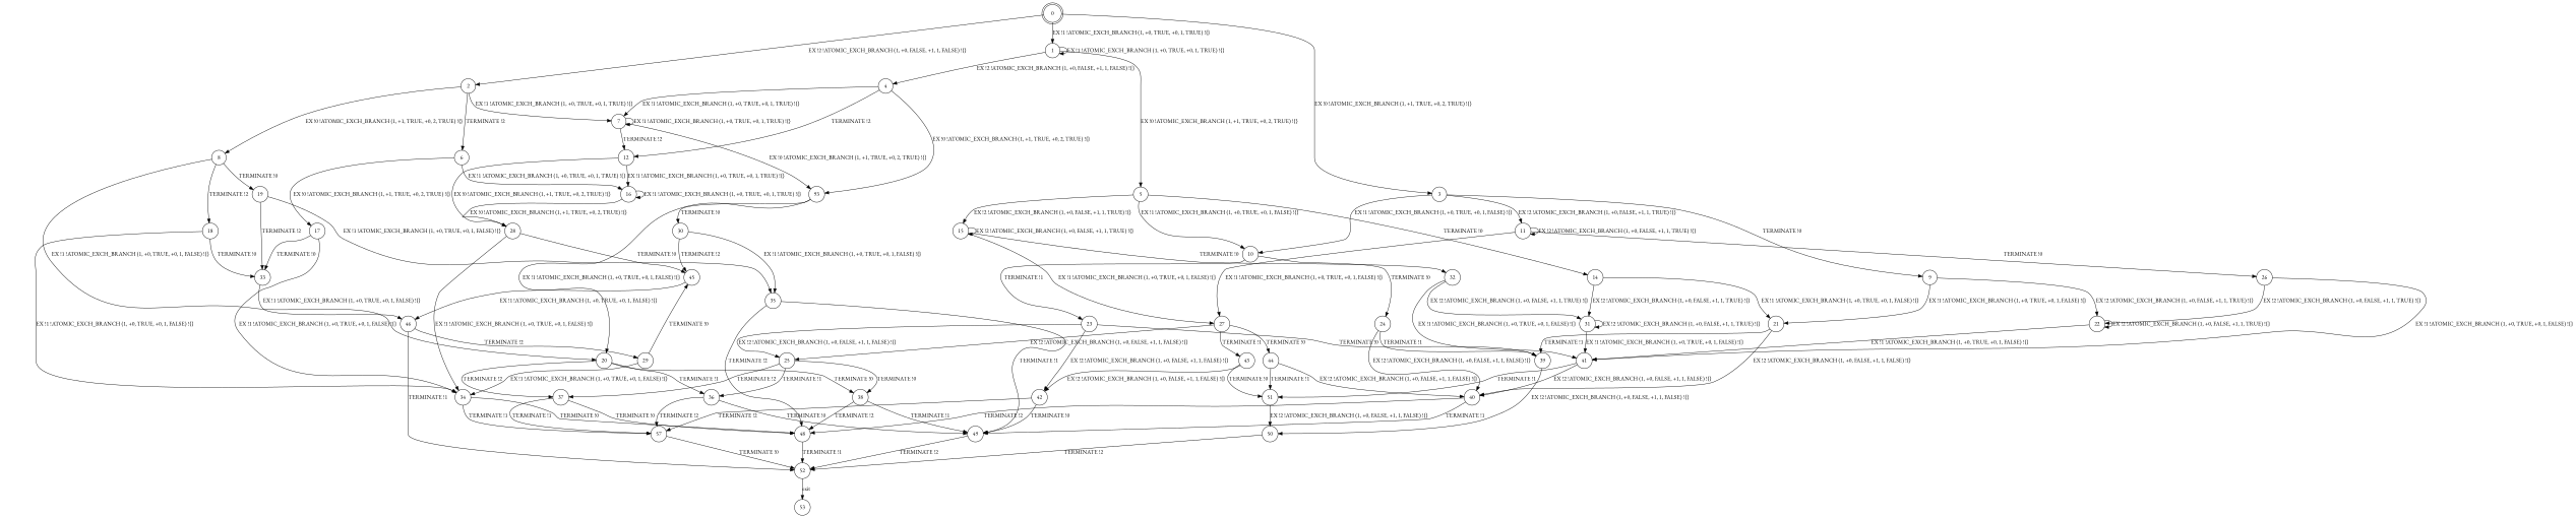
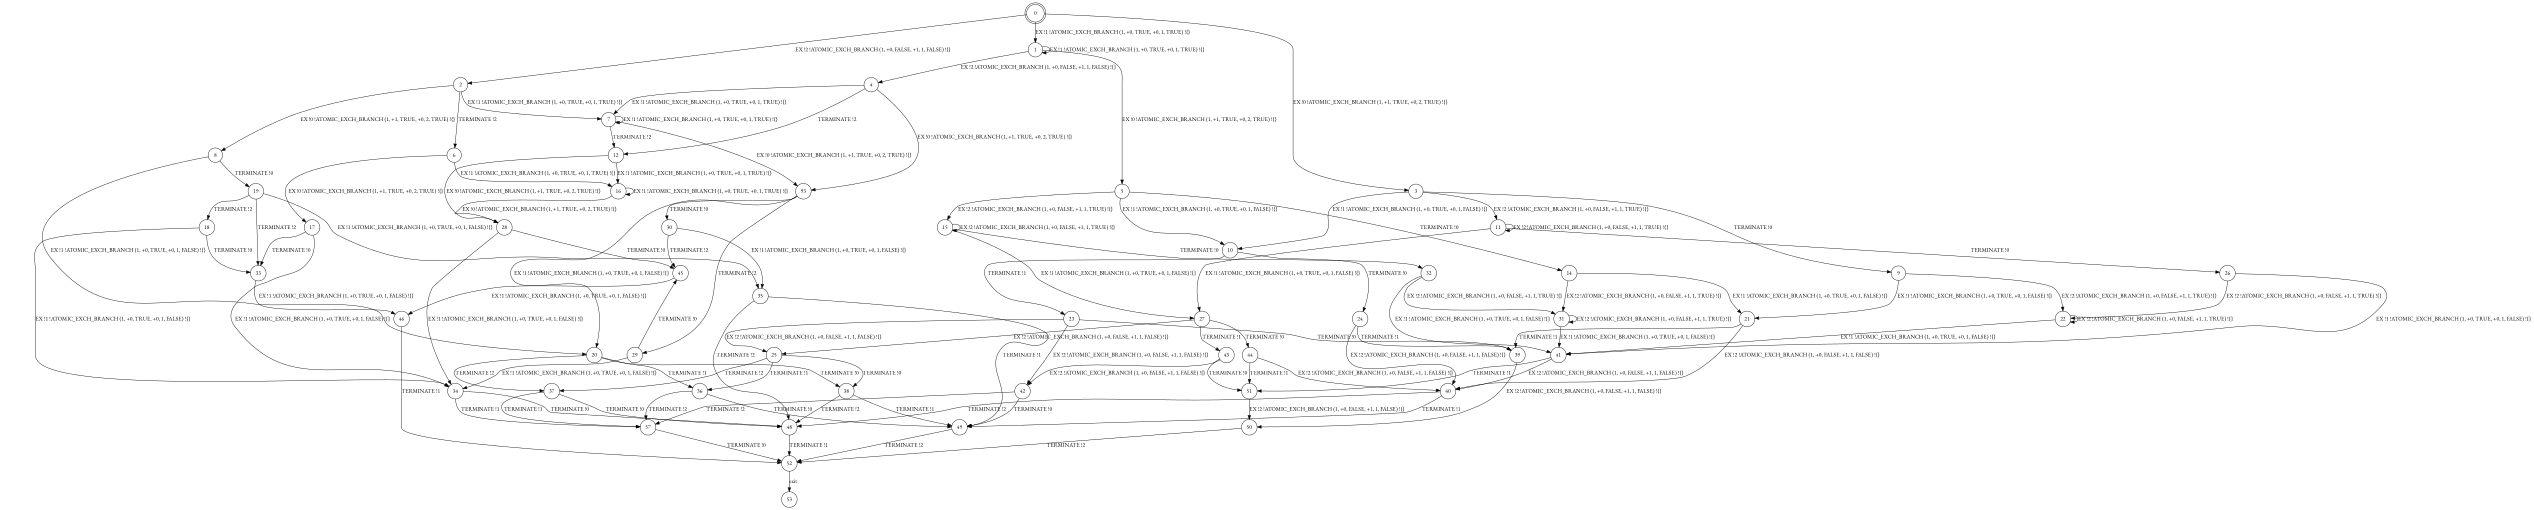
  digraph {
    fontname="EB Garamond"
    node [fontname="EB Garamond" shape=circle]
    edge [fontname="EB Garamond"]
    0 [peripheries=2]
    1
    2
    3
    4
    5
    6
    7
    8
    9
    10
    11
    12
    n14 [label=93]
    14
    15
    16
    17
    18
    19
    20
    21
    22
    23
    24
    26
    27
    28
    29
    30
    31
    32
    33
    34
    35
    36
    37
    38
    39
    40
    41
    25
    42
    43
    44
    45
    46
    n48 [label=57]
    48
    49
    50
    51
    52
    53
    0 -> 1 [label="EX !1 !ATOMIC_EXCH_BRANCH (1, +0, TRUE, +0, 1, TRUE) !{}"]
    0 -> 2 [label="EX !2 !ATOMIC_EXCH_BRANCH (1, +0, FALSE, +1, 1, FALSE) !{}"]
    0 -> 3 [label="EX !0 !ATOMIC_EXCH_BRANCH (1, +1, TRUE, +0, 2, TRUE) !{}"]
    1 -> 1 [label="EX !1 !ATOMIC_EXCH_BRANCH (1, +0, TRUE, +0, 1, TRUE) !{}"]
    1 -> 4 [label="EX !2 !ATOMIC_EXCH_BRANCH (1, +0, FALSE, +1, 1, FALSE) !{}"]
    1 -> 5 [label="EX !0 !ATOMIC_EXCH_BRANCH (1, +1, TRUE, +0, 2, TRUE) !{}"]
    2 -> 6 [label="TERMINATE !2"]
    2 -> 7 [label="EX !1 !ATOMIC_EXCH_BRANCH (1, +0, TRUE, +0, 1, TRUE) !{}"]
    2 -> 8 [label="EX !0 !ATOMIC_EXCH_BRANCH (1, +1, TRUE, +0, 2, TRUE) !{}"]
    3 -> 9 [label="TERMINATE !0"]
    3 -> 10 [label="EX !1 !ATOMIC_EXCH_BRANCH (1, +0, TRUE, +0, 1, FALSE) !{}"]
    3 -> 11 [label="EX !2 !ATOMIC_EXCH_BRANCH (1, +0, FALSE, +1, 1, TRUE) !{}"]
    4 -> 7 [label="EX !1 !ATOMIC_EXCH_BRANCH (1, +0, TRUE, +0, 1, TRUE) !{}"]
    4 -> 12 [label="TERMINATE !2"]
    4 -> n14 [label="EX !0 !ATOMIC_EXCH_BRANCH (1, +1, TRUE, +0, 2, TRUE) !{}"]
    5 -> 10 [label="EX !1 !ATOMIC_EXCH_BRANCH (1, +0, TRUE, +0, 1, FALSE) !{}"]
    5 -> 14 [label="TERMINATE !0"]
    5 -> 15 [label="EX !2 !ATOMIC_EXCH_BRANCH (1, +0, FALSE, +1, 1, TRUE) !{}"]
    6 -> 16 [label="EX !1 !ATOMIC_EXCH_BRANCH (1, +0, TRUE, +0, 1, TRUE) !{}"]
    6 -> 17 [label="EX !0 !ATOMIC_EXCH_BRANCH (1, +1, TRUE, +0, 2, TRUE) !{}"]
    7 -> 7 [label="EX !1 !ATOMIC_EXCH_BRANCH (1, +0, TRUE, +0, 1, TRUE) !{}"]
    7 -> 12 [label="TERMINATE !2"]
    7 -> n14 [label="EX !0 !ATOMIC_EXCH_BRANCH (1, +1, TRUE, +0, 2, TRUE) !{}"]
-   8 -> 18 [label="TERMINATE !2"]
+   19 -> 18 [label="TERMINATE !2"]
    8 -> 19 [label="TERMINATE !0"]
    8 -> 20 [label="EX !1 !ATOMIC_EXCH_BRANCH (1, +0, TRUE, +0, 1, FALSE) !{}"]
    9 -> 21 [label="EX !1 !ATOMIC_EXCH_BRANCH (1, +0, TRUE, +0, 1, FALSE) !{}"]
    9 -> 22 [label="EX !2 !ATOMIC_EXCH_BRANCH (1, +0, FALSE, +1, 1, TRUE) !{}"]
    10 -> 23 [label="TERMINATE !1"]
    10 -> 24 [label="TERMINATE !0"]
    11 -> 11 [label="EX !2 !ATOMIC_EXCH_BRANCH (1, +0, FALSE, +1, 1, TRUE) !{}"]
    11 -> 26 [label="TERMINATE !0"]
    11 -> 27 [label="EX !1 !ATOMIC_EXCH_BRANCH (1, +0, TRUE, +0, 1, FALSE) !{}"]
    12 -> 16 [label="EX !1 !ATOMIC_EXCH_BRANCH (1, +0, TRUE, +0, 1, TRUE) !{}"]
    12 -> 28 [label="EX !0 !ATOMIC_EXCH_BRANCH (1, +1, TRUE, +0, 2, TRUE) !{}"]
    n14 -> 20 [label="EX !1 !ATOMIC_EXCH_BRANCH (1, +0, TRUE, +0, 1, FALSE) !{}"]
-   46 -> 29 [label="TERMINATE !2"]
+   n14 -> 29 [label="TERMINATE !2"]
    n14 -> 30 [label="TERMINATE !0"]
    14 -> 21 [label="EX !1 !ATOMIC_EXCH_BRANCH (1, +0, TRUE, +0, 1, FALSE) !{}"]
    14 -> 31 [label="EX !2 !ATOMIC_EXCH_BRANCH (1, +0, FALSE, +1, 1, TRUE) !{}"]
    15 -> 15 [label="EX !2 !ATOMIC_EXCH_BRANCH (1, +0, FALSE, +1, 1, TRUE) !{}"]
    15 -> 27 [label="EX !1 !ATOMIC_EXCH_BRANCH (1, +0, TRUE, +0, 1, FALSE) !{}"]
    15 -> 32 [label="TERMINATE !0"]
    16 -> 16 [label="EX !1 !ATOMIC_EXCH_BRANCH (1, +0, TRUE, +0, 1, TRUE) !{}"]
    16 -> 28 [label="EX !0 !ATOMIC_EXCH_BRANCH (1, +1, TRUE, +0, 2, TRUE) !{}"]
    17 -> 33 [label="TERMINATE !0"]
    17 -> 34 [label="EX !1 !ATOMIC_EXCH_BRANCH (1, +0, TRUE, +0, 1, FALSE) !{}"]
    18 -> 33 [label="TERMINATE !0"]
    18 -> 34 [label="EX !1 !ATOMIC_EXCH_BRANCH (1, +0, TRUE, +0, 1, FALSE) !{}"]
    19 -> 33 [label="TERMINATE !2"]
    19 -> 35 [label="EX !1 !ATOMIC_EXCH_BRANCH (1, +0, TRUE, +0, 1, FALSE) !{}"]
    20 -> 36 [label="TERMINATE !1"]
    20 -> 37 [label="TERMINATE !2"]
    20 -> 38 [label="TERMINATE !0"]
    21 -> 39 [label="TERMINATE !1"]
    21 -> 40 [label="EX !2 !ATOMIC_EXCH_BRANCH (1, +0, FALSE, +1, 1, FALSE) !{}"]
    22 -> 22 [label="EX !2 !ATOMIC_EXCH_BRANCH (1, +0, FALSE, +1, 1, TRUE) !{}"]
    22 -> 41 [label="EX !1 !ATOMIC_EXCH_BRANCH (1, +0, TRUE, +0, 1, FALSE) !{}"]
    23 -> 39 [label="TERMINATE !0"]
    23 -> 25 [label="EX !2 !ATOMIC_EXCH_BRANCH (1, +0, FALSE, +1, 1, FALSE) !{}"]
    23 -> 42 [label="EX !2 !ATOMIC_EXCH_BRANCH (1, +0, FALSE, +1, 1, FALSE) !{}"]
    24 -> 39 [label="TERMINATE !1"]
    24 -> 40 [label="EX !2 !ATOMIC_EXCH_BRANCH (1, +0, FALSE, +1, 1, FALSE) !{}"]
    26 -> 22 [label="EX !2 !ATOMIC_EXCH_BRANCH (1, +0, FALSE, +1, 1, TRUE) !{}"]
    26 -> 41 [label="EX !1 !ATOMIC_EXCH_BRANCH (1, +0, TRUE, +0, 1, FALSE) !{}"]
    27 -> 25 [label="EX !2 !ATOMIC_EXCH_BRANCH (1, +0, FALSE, +1, 1, FALSE) !{}"]
    27 -> 43 [label="TERMINATE !1"]
    27 -> 44 [label="TERMINATE !0"]
    28 -> 34 [label="EX !1 !ATOMIC_EXCH_BRANCH (1, +0, TRUE, +0, 1, FALSE) !{}"]
    28 -> 45 [label="TERMINATE !0"]
    29 -> 34 [label="EX !1 !ATOMIC_EXCH_BRANCH (1, +0, TRUE, +0, 1, FALSE) !{}"]
    29 -> 45 [label="TERMINATE !0"]
    30 -> 35 [label="EX !1 !ATOMIC_EXCH_BRANCH (1, +0, TRUE, +0, 1, FALSE) !{}"]
    30 -> 45 [label="TERMINATE !2"]
    31 -> 31 [label="EX !2 !ATOMIC_EXCH_BRANCH (1, +0, FALSE, +1, 1, TRUE) !{}"]
    31 -> 41 [label="EX !1 !ATOMIC_EXCH_BRANCH (1, +0, TRUE, +0, 1, FALSE) !{}"]
    32 -> 31 [label="EX !2 !ATOMIC_EXCH_BRANCH (1, +0, FALSE, +1, 1, TRUE) !{}"]
    32 -> 41 [label="EX !1 !ATOMIC_EXCH_BRANCH (1, +0, TRUE, +0, 1, FALSE) !{}"]
    33 -> 46 [label="EX !1 !ATOMIC_EXCH_BRANCH (1, +0, TRUE, +0, 1, FALSE) !{}"]
    34 -> n48 [label="TERMINATE !1"]
    34 -> 48 [label="TERMINATE !0"]
    35 -> 48 [label="TERMINATE !2"]
    35 -> 49 [label="TERMINATE !1"]
    36 -> n48 [label="TERMINATE !2"]
    36 -> 49 [label="TERMINATE !0"]
    37 -> n48 [label="TERMINATE !1"]
    37 -> 48 [label="TERMINATE !0"]
    38 -> 48 [label="TERMINATE !2"]
    38 -> 49 [label="TERMINATE !1"]
    39 -> 50 [label="EX !2 !ATOMIC_EXCH_BRANCH (1, +0, FALSE, +1, 1, FALSE) !{}"]
    40 -> 48 [label="TERMINATE !2"]
    40 -> 49 [label="TERMINATE !1"]
    41 -> 40 [label="EX !2 !ATOMIC_EXCH_BRANCH (1, +0, FALSE, +1, 1, FALSE) !{}"]
    41 -> 51 [label="TERMINATE !1"]
    25 -> 36 [label="TERMINATE !1"]
    25 -> 37 [label="TERMINATE !2"]
    25 -> 38 [label="TERMINATE !0"]
    42 -> n48 [label="TERMINATE !2"]
    42 -> 49 [label="TERMINATE !0"]
    43 -> 42 [label="EX !2 !ATOMIC_EXCH_BRANCH (1, +0, FALSE, +1, 1, FALSE) !{}"]
    43 -> 51 [label="TERMINATE !0"]
    44 -> 40 [label="EX !2 !ATOMIC_EXCH_BRANCH (1, +0, FALSE, +1, 1, FALSE) !{}"]
    44 -> 51 [label="TERMINATE !1"]
    45 -> 46 [label="EX !1 !ATOMIC_EXCH_BRANCH (1, +0, TRUE, +0, 1, FALSE) !{}"]
    46 -> 52 [label="TERMINATE !1"]
    n48 -> 52 [label="TERMINATE !0"]
    48 -> 52 [label="TERMINATE !1"]
    49 -> 52 [label="TERMINATE !2"]
    50 -> 52 [label="TERMINATE !2"]
    51 -> 50 [label="EX !2 !ATOMIC_EXCH_BRANCH (1, +0, FALSE, +1, 1, FALSE) !{}"]
    52 -> 53 [label=exit]
  }
